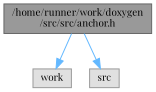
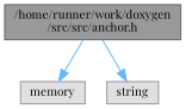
  digraph {
    fontname="Playfair Display"
    node [color=grey60 fillcolor="#E0E0E0" fontname="Playfair Display" fontsize=10 shape=box style=filled]
    edge [color=steelblue1 fontname="Playfair Display" fontsize=10 labelfontname=Helvetica labelfontsize=10 style=solid]
    n1 [color=gray40 fillcolor=grey60 fontcolor=black height=0.2 label="/home/runner/work/doxygen\l/src/src/anchor.h" width=0.4]
-   n2 [height=0.2 label=work width=0.4]
-   n3 [height=0.2 label=src width=0.4]
+   n2 [height=0.2 label=memory width=0.4]
+   n3 [height=0.2 label=string width=0.4]
    n1 -> n2
    n1 -> n3
  }
